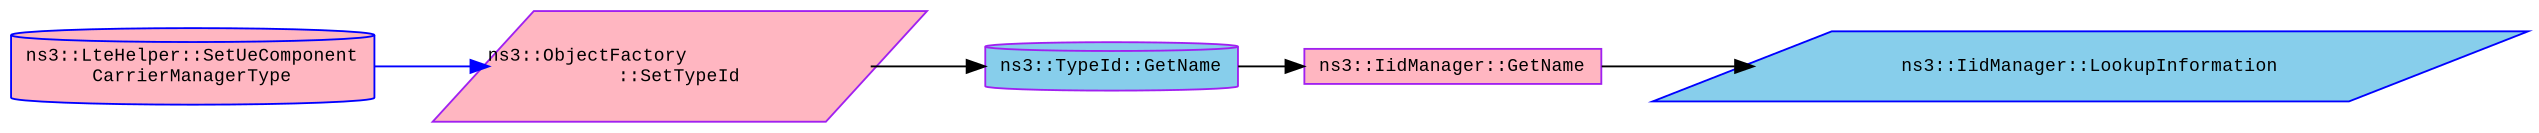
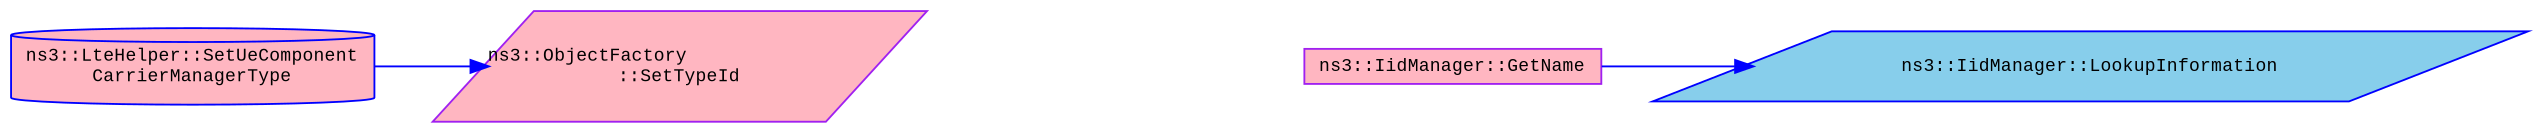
  digraph {
    fontname="Liberation Mono"
    rankdir=LR
    node [color=purple fillcolor=lightpink fontname="Liberation Mono" fontsize=10 shape=cylinder style=filled]
    edge [color=blue fontname="Liberation Mono" fontsize=10 labelfontname=Helvetica labelfontsize=10 style=solid]
    n1 [color=blue fontcolor=black height=0.2 label="ns3::LteHelper::SetUeComponent\lCarrierManagerType" width=0.4]
    n2 [height=0.2 label="ns3::ObjectFactory\l::SetTypeId" shape=parallelogram width=0.4]
-   n3 [fillcolor=skyblue height=0.2 label="ns3::TypeId::GetName" width=0.4]
    n4 [height=0.2 label="ns3::IidManager::GetName" shape=box width=0.4]
    n5 [color=blue fillcolor=skyblue height=0.2 label="ns3::IidManager::LookupInformation" shape=parallelogram width=0.4]
    n1 -> n2
-   n2 -> n3 [color=black]
-   n3 -> n4 [color=black]
-   n4 -> n5 [color=black]
+   n4 -> n5
  }
